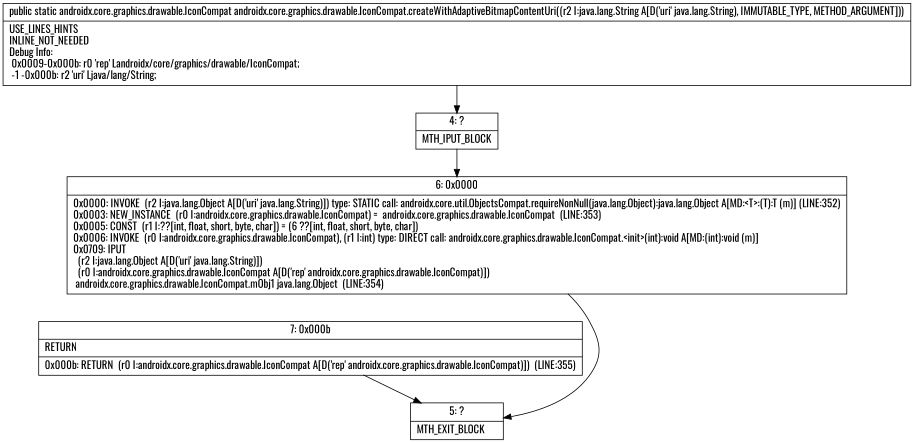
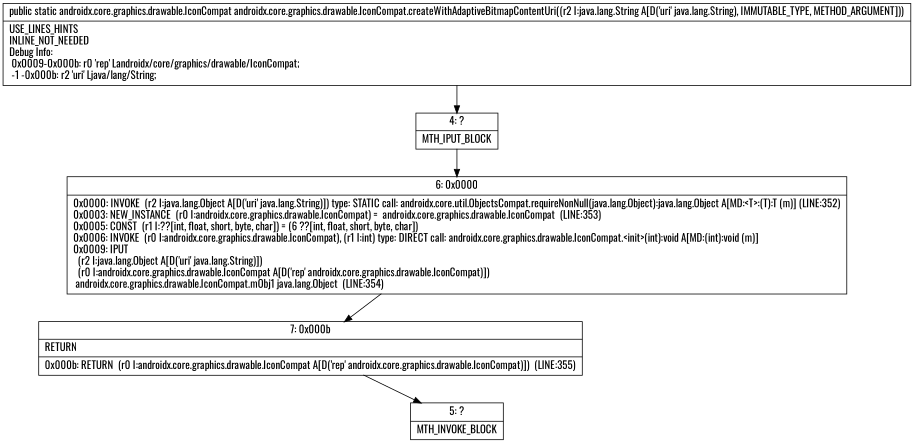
  digraph {
    fontname=Oswald
    node [fontname=Oswald shape=record]
    edge [fontname=Oswald]
    n1 [label="{4\:\ ?|MTH_IPUT_BLOCK\l}"]
-   n2 [label="{6\:\ 0x0000|0x0000: INVOKE  (r2 I:java.lang.Object A[D('uri' java.lang.String)]) type: STATIC call: androidx.core.util.ObjectsCompat.requireNonNull(java.lang.Object):java.lang.Object A[MD:\<T\>:(T):T (m)] (LINE:352)\l0x0003: NEW_INSTANCE  (r0 I:androidx.core.graphics.drawable.IconCompat) =  androidx.core.graphics.drawable.IconCompat  (LINE:353)\l0x0005: CONST  (r1 I:??[int, float, short, byte, char]) = (6 ??[int, float, short, byte, char]) \l0x0006: INVOKE  (r0 I:androidx.core.graphics.drawable.IconCompat), (r1 I:int) type: DIRECT call: androidx.core.graphics.drawable.IconCompat.\<init\>(int):void A[MD:(int):void (m)]\l0x0709: IPUT  \l  (r2 I:java.lang.Object A[D('uri' java.lang.String)])\l  (r0 I:androidx.core.graphics.drawable.IconCompat A[D('rep' androidx.core.graphics.drawable.IconCompat)])\l androidx.core.graphics.drawable.IconCompat.mObj1 java.lang.Object  (LINE:354)\l}"]
+   n2 [label="{6\:\ 0x0000|0x0000: INVOKE  (r2 I:java.lang.Object A[D('uri' java.lang.String)]) type: STATIC call: androidx.core.util.ObjectsCompat.requireNonNull(java.lang.Object):java.lang.Object A[MD:\<T\>:(T):T (m)] (LINE:352)\l0x0003: NEW_INSTANCE  (r0 I:androidx.core.graphics.drawable.IconCompat) =  androidx.core.graphics.drawable.IconCompat  (LINE:353)\l0x0005: CONST  (r1 I:??[int, float, short, byte, char]) = (6 ??[int, float, short, byte, char]) \l0x0006: INVOKE  (r0 I:androidx.core.graphics.drawable.IconCompat), (r1 I:int) type: DIRECT call: androidx.core.graphics.drawable.IconCompat.\<init\>(int):void A[MD:(int):void (m)]\l0x0009: IPUT  \l  (r2 I:java.lang.Object A[D('uri' java.lang.String)])\l  (r0 I:androidx.core.graphics.drawable.IconCompat A[D('rep' androidx.core.graphics.drawable.IconCompat)])\l androidx.core.graphics.drawable.IconCompat.mObj1 java.lang.Object  (LINE:354)\l}"]
    n3 [label="{7\:\ 0x000b|RETURN\l|0x000b: RETURN  (r0 I:androidx.core.graphics.drawable.IconCompat A[D('rep' androidx.core.graphics.drawable.IconCompat)])  (LINE:355)\l}"]
-   n4 [label="{5\:\ ?|MTH_EXIT_BLOCK\l}"]
+   n4 [label="{5\:\ ?|MTH_INVOKE_BLOCK\l}"]
    n5 [label="{public static androidx.core.graphics.drawable.IconCompat androidx.core.graphics.drawable.IconCompat.createWithAdaptiveBitmapContentUri((r2 I:java.lang.String A[D('uri' java.lang.String), IMMUTABLE_TYPE, METHOD_ARGUMENT]))  | USE_LINES_HINTS\lINLINE_NOT_NEEDED\lDebug Info:\l  0x0009\-0x000b: r0 'rep' Landroidx\/core\/graphics\/drawable\/IconCompat;\l  \-1 \-0x000b: r2 'uri' Ljava\/lang\/String;\l}"]
    n1 -> n2
-   n2 -> n4
+   n2 -> n3
    n3 -> n4
    n5 -> n1
  }
